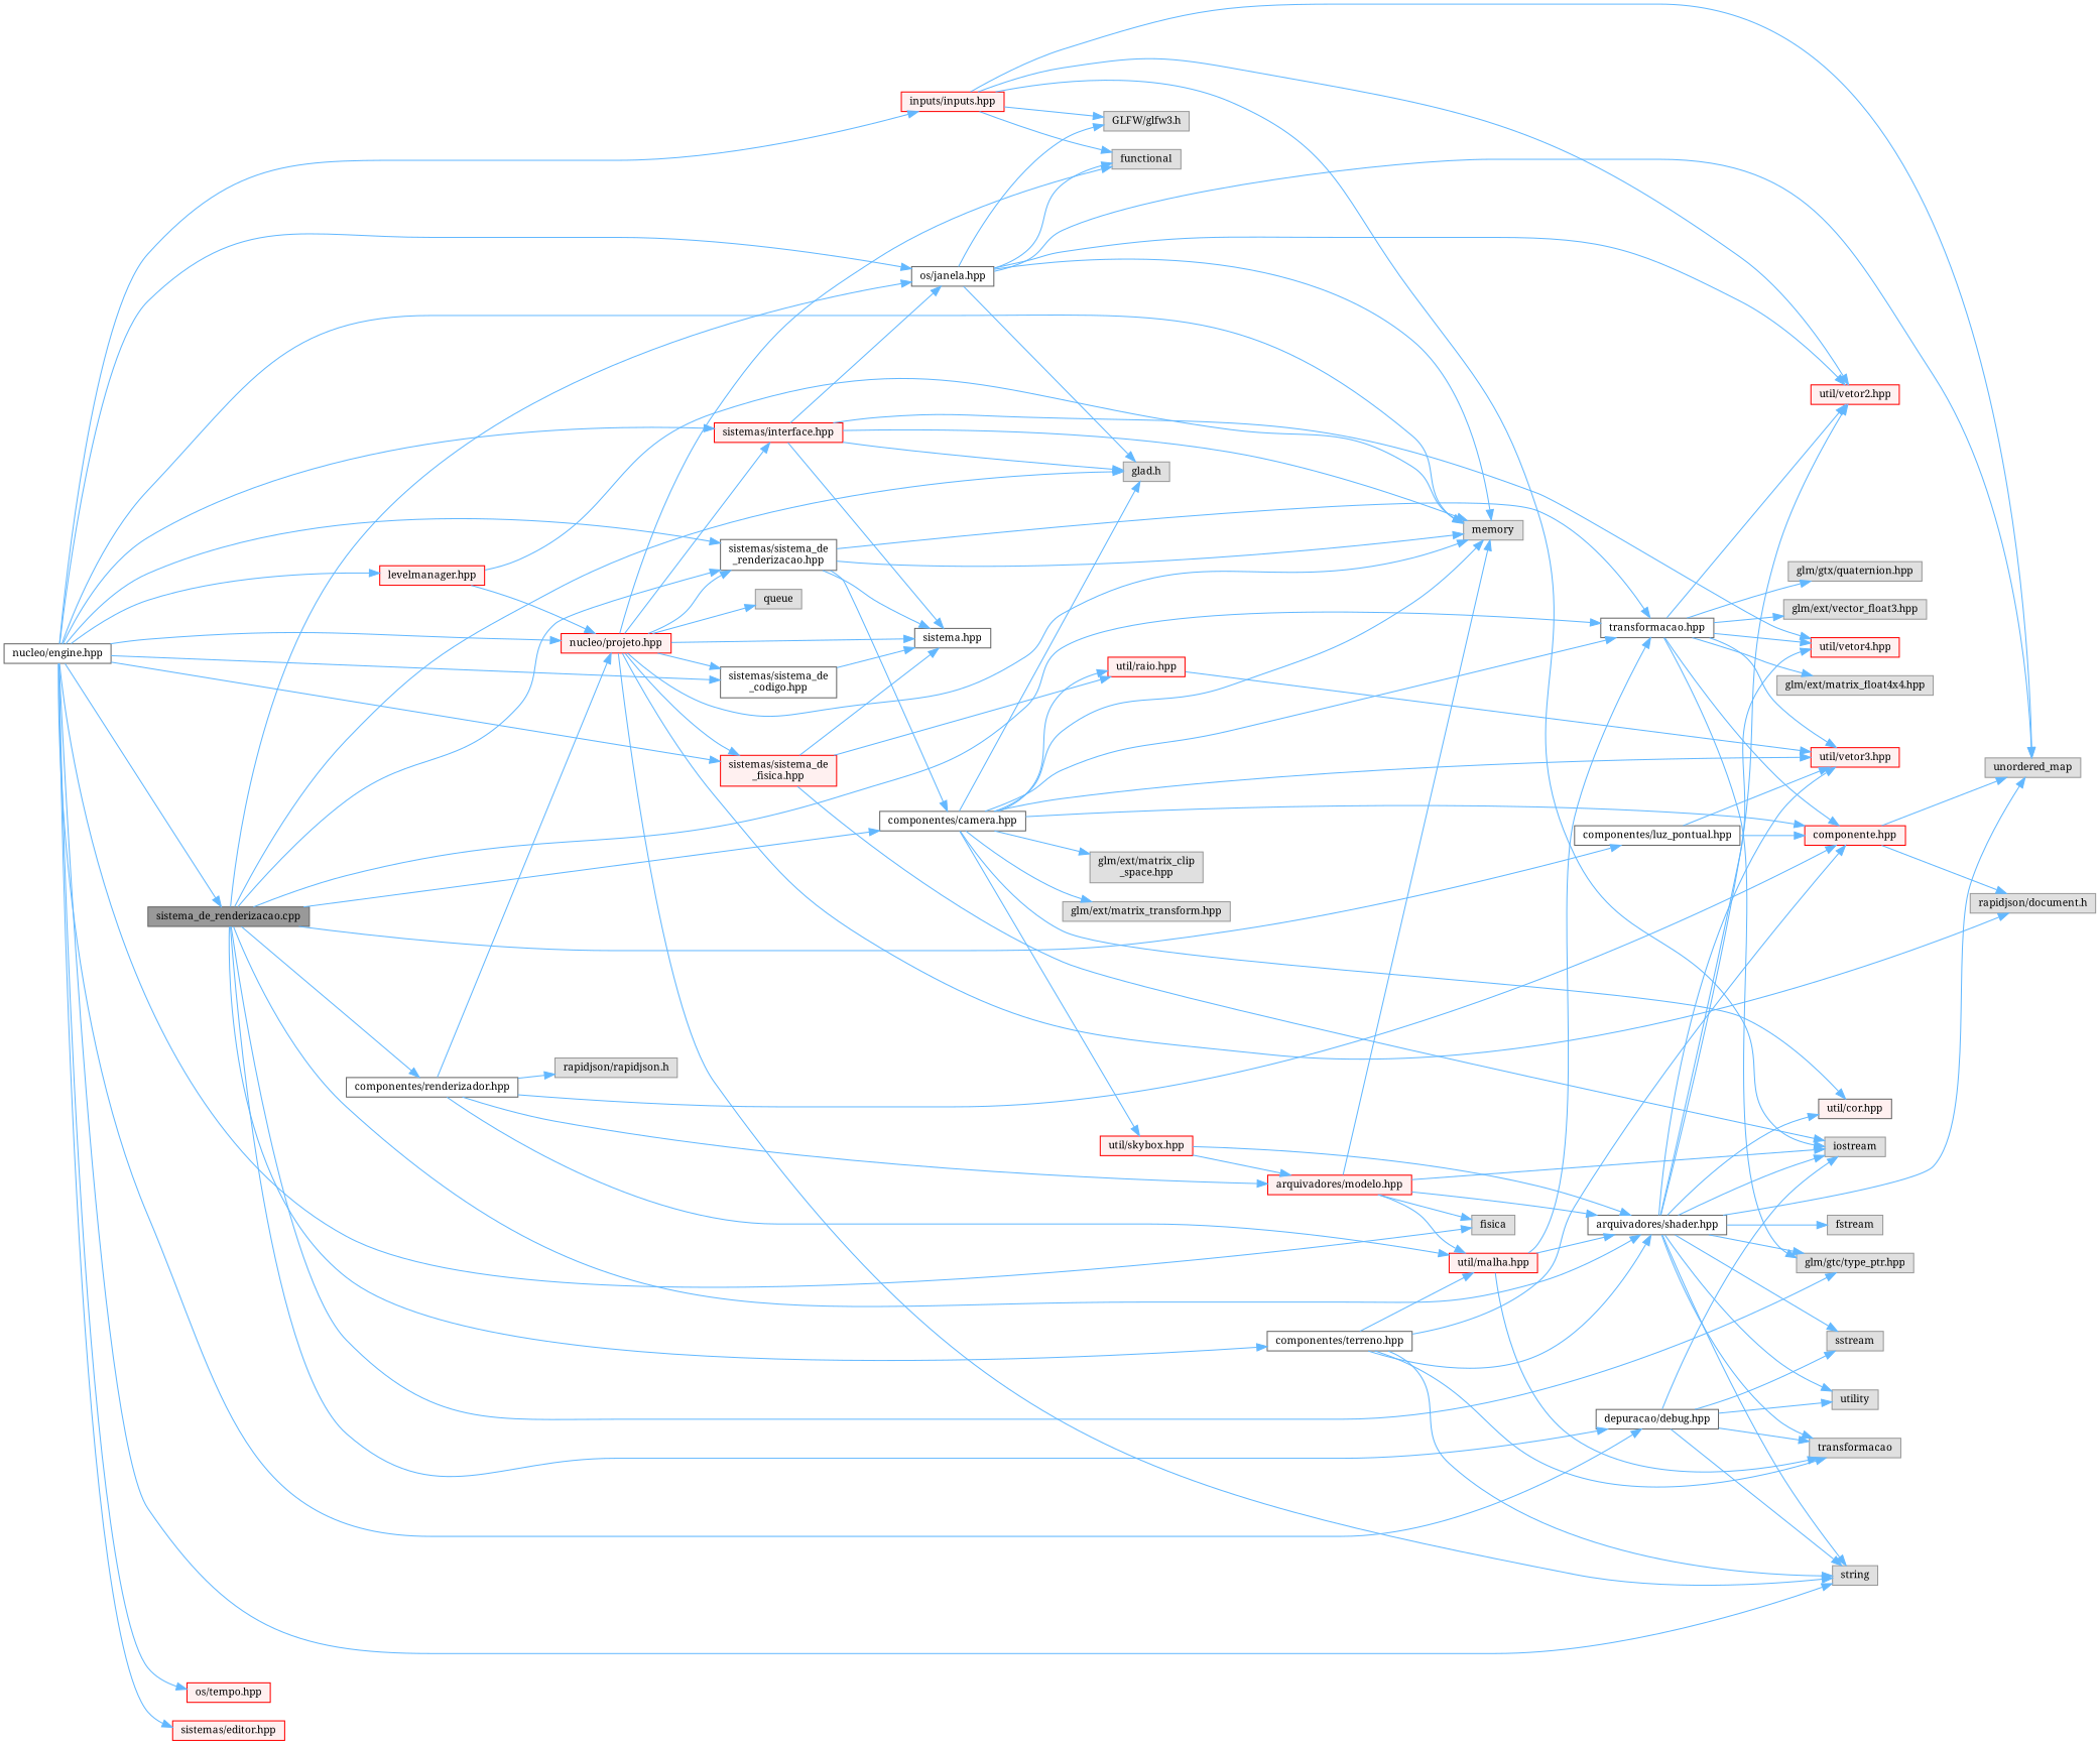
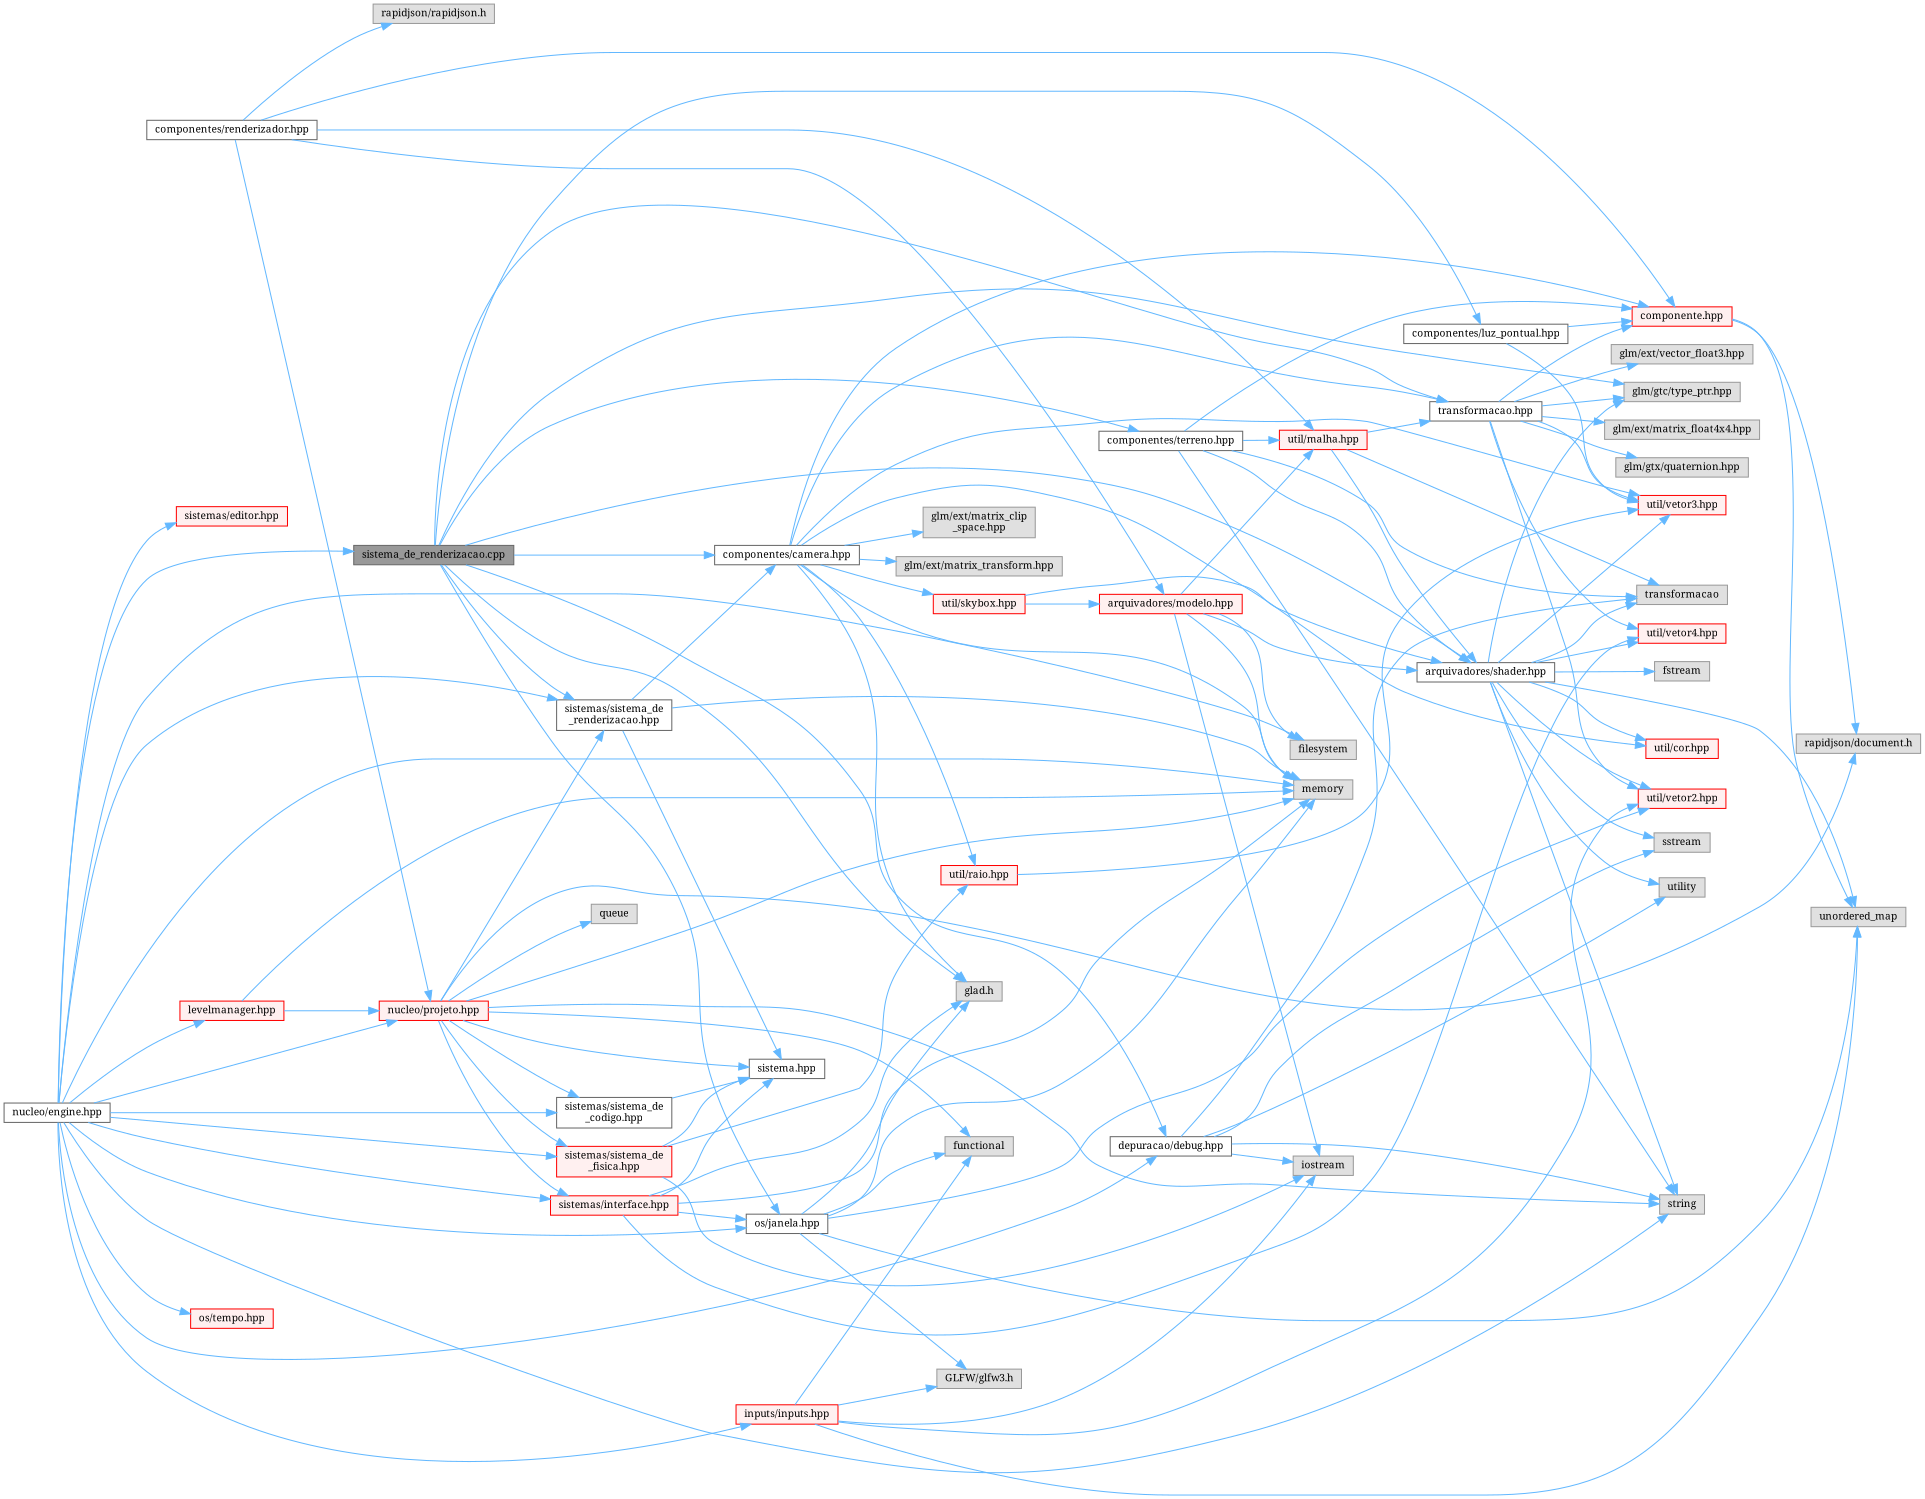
  digraph {
    fontname="Noto Serif"
    rankdir=LR
    node [color=grey60 fillcolor="#E0E0E0" fontname="Noto Serif" fontsize=10 shape=box style=filled]
    edge [color=steelblue1 fontname="Noto Serif" fontsize=10 labelfontname=Helvetica labelfontsize=10 style=solid]
    n1 [color=gray40 fillcolor=grey60 fontcolor=black height=0.2 label="sistema_de_renderizacao.cpp" width=0.4]
    n2 [height=0.2 label="glad.h" width=0.4]
    n3 [color=grey40 fillcolor=white height=0.2 label="sistemas/sistema_de\l_renderizacao.hpp" width=0.4]
    n4 [color=grey40 fillcolor=white height=0.2 label="componentes/camera.hpp" width=0.4]
    n5 [color=grey40 fillcolor=white height=0.2 label="transformacao.hpp" width=0.4]
    n6 [height=0.2 label="glm/gtc/type_ptr.hpp" width=0.4]
    n7 [color=grey40 fillcolor=white height=0.2 label="arquivadores/shader.hpp" width=0.4]
    n8 [color=grey40 fillcolor=white height=0.2 label="componentes/renderizador.hpp" width=0.4]
    n9 [color=grey40 fillcolor=white height=0.2 label="os/janela.hpp" width=0.4]
    n10 [color=grey40 fillcolor=white height=0.2 label="componentes/luz_pontual.hpp" width=0.4]
    n11 [color=grey40 fillcolor=white height=0.2 label="componentes/terreno.hpp" width=0.4]
    n12 [color=grey40 fillcolor=white height=0.2 label="depuracao/debug.hpp" width=0.4]
    n13 [color=grey40 fillcolor=white height=0.2 label="sistema.hpp" width=0.4]
    n14 [height=0.2 label=memory width=0.4]
    n15 [height=0.2 label="glm/ext/matrix_clip\l_space.hpp" width=0.4]
    n16 [height=0.2 label="glm/ext/matrix_transform.hpp" width=0.4]
    n17 [color=red fillcolor="#FFF0F0" height=0.2 label="componente.hpp" width=0.4]
    n18 [color=red fillcolor="#FFF0F0" height=0.2 label="util/vetor3.hpp" width=0.4]
    n19 [color=red fillcolor="#FFF0F0" height=0.2 label="util/skybox.hpp" width=0.4]
-   n20 [color=grey40 fillcolor="#FFF0F0" height=0.2 label="util/cor.hpp" width=0.4]
+   n20 [color=red fillcolor="#FFF0F0" height=0.2 label="util/cor.hpp" width=0.4]
    n21 [color=red fillcolor="#FFF0F0" height=0.2 label="util/raio.hpp" width=0.4]
    n22 [color=red fillcolor="#FFF0F0" height=0.2 label="util/vetor2.hpp" width=0.4]
    n23 [color=red fillcolor="#FFF0F0" height=0.2 label="util/vetor4.hpp" width=0.4]
    n24 [height=0.2 label="glm/ext/vector_float3.hpp" width=0.4]
    n25 [height=0.2 label="glm/ext/matrix_float4x4.hpp" width=0.4]
    n26 [height=0.2 label="glm/gtx/quaternion.hpp" width=0.4]
    n27 [height=0.2 label=unordered_map width=0.4]
    n28 [height=0.2 label=string width=0.4]
    n29 [height=0.2 label=fstream width=0.4]
    n30 [height=0.2 label=sstream width=0.4]
    n31 [height=0.2 label=iostream width=0.4]
    n32 [height=0.2 label=transformacao width=0.4]
    n33 [height=0.2 label=utility width=0.4]
    n34 [color=red fillcolor="#FFF0F0" height=0.2 label="arquivadores/modelo.hpp" width=0.4]
    n35 [color=red fillcolor="#FFF0F0" height=0.2 label="util/malha.hpp" width=0.4]
    n36 [height=0.2 label="rapidjson/rapidjson.h" width=0.4]
    n37 [color=red fillcolor="#FFF0F0" height=0.2 label="nucleo/projeto.hpp" width=0.4]
    n38 [height=0.2 label=functional width=0.4]
    n39 [height=0.2 label="GLFW/glfw3.h" width=0.4]
    n40 [color=grey40 fillcolor=white height=0.2 label="nucleo/engine.hpp" width=0.4]
-   n41 [height=0.2 label=fisica width=0.4]
+   n41 [height=0.2 label=filesystem width=0.4]
    n42 [color=red fillcolor="#FFF0F0" height=0.2 label="sistemas/sistema_de\l_fisica.hpp" width=0.4]
    n43 [color=grey40 fillcolor=white height=0.2 label="sistemas/sistema_de\l_codigo.hpp" width=0.4]
    n44 [color=red fillcolor="#FFF0F0" height=0.2 label="sistemas/interface.hpp" width=0.4]
    n45 [color=red fillcolor="#FFF0F0" height=0.2 label="os/tempo.hpp" width=0.4]
    n46 [color=red fillcolor="#FFF0F0" height=0.2 label="inputs/inputs.hpp" width=0.4]
    n47 [color=red fillcolor="#FFF0F0" height=0.2 label="levelmanager.hpp" width=0.4]
    n48 [color=red fillcolor="#FFF0F0" height=0.2 label="sistemas/editor.hpp" width=0.4]
    n49 [height=0.2 label="rapidjson/document.h" width=0.4]
    n50 [height=0.2 label=queue width=0.4]
    n1 -> n2
    n1 -> n3
    n1 -> n4
    n1 -> n5
    n1 -> n6
    n1 -> n7
-   n1 -> n8
    n1 -> n9
    n1 -> n10
    n1 -> n11
    n1 -> n12
    n3 -> n4
-   n3 -> n5
    n3 -> n13
    n3 -> n14
    n4 -> n2
    n4 -> n5
    n4 -> n14
    n4 -> n15
    n4 -> n16
    n4 -> n17
    n4 -> n18
    n4 -> n19
    n4 -> n20
    n4 -> n21
    n5 -> n6
    n5 -> n17
    n5 -> n18
    n5 -> n22
    n5 -> n23
    n5 -> n24
    n5 -> n25
    n5 -> n26
    n7 -> n6
    n7 -> n18
    n7 -> n20
    n7 -> n22
    n7 -> n23
    n7 -> n27
    n7 -> n28
    n7 -> n29
    n7 -> n30
-   n7 -> n31
    n7 -> n32
    n7 -> n33
    n8 -> n17
    n8 -> n34
    n8 -> n35
    n8 -> n36
    n8 -> n37
    n9 -> n2
    n9 -> n14
    n9 -> n22
    n9 -> n27
    n9 -> n38
    n9 -> n39
    n10 -> n17
    n10 -> n18
    n11 -> n7
    n11 -> n17
    n11 -> n28
    n11 -> n32
    n11 -> n35
    n12 -> n28
    n12 -> n30
    n12 -> n31
    n12 -> n32
    n12 -> n33
    n17 -> n27
    n17 -> n49
    n19 -> n7
    n19 -> n34
    n21 -> n18
    n34 -> n7
    n34 -> n14
    n34 -> n31
    n34 -> n35
    n34 -> n41
    n35 -> n5
    n35 -> n7
    n35 -> n32
    n37 -> n3
    n37 -> n13
    n37 -> n14
    n37 -> n28
    n37 -> n38
    n37 -> n42
    n37 -> n43
    n37 -> n44
    n37 -> n49
    n37 -> n50
    n40 -> n1
    n40 -> n3
    n40 -> n9
    n40 -> n12
    n40 -> n14
    n40 -> n28
    n40 -> n37
    n40 -> n41
    n40 -> n42
    n40 -> n43
    n40 -> n44
    n40 -> n45
    n40 -> n46
    n40 -> n47
    n40 -> n48
    n42 -> n13
    n42 -> n21
    n42 -> n31
    n43 -> n13
    n44 -> n2
    n44 -> n9
    n44 -> n13
    n44 -> n14
    n44 -> n23
    n46 -> n22
    n46 -> n27
    n46 -> n31
    n46 -> n38
    n46 -> n39
    n47 -> n14
    n47 -> n37
  }
